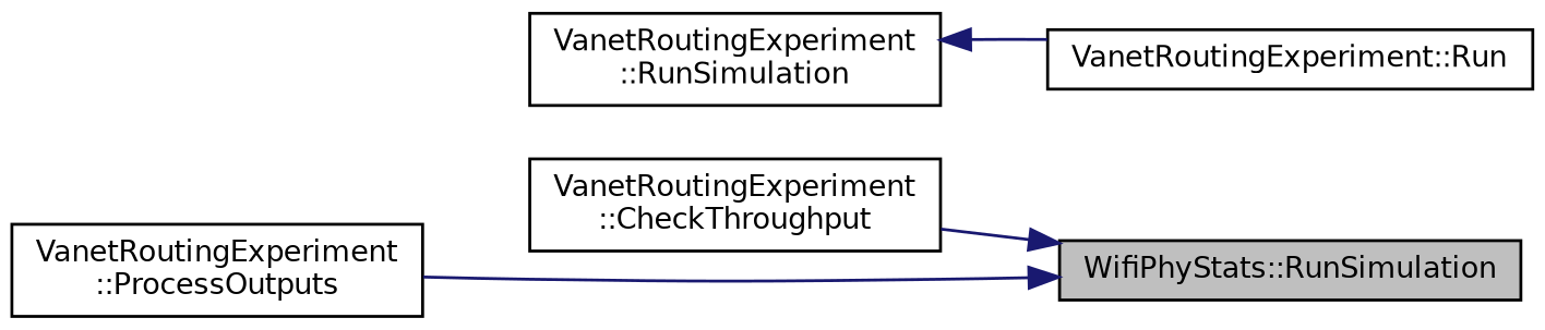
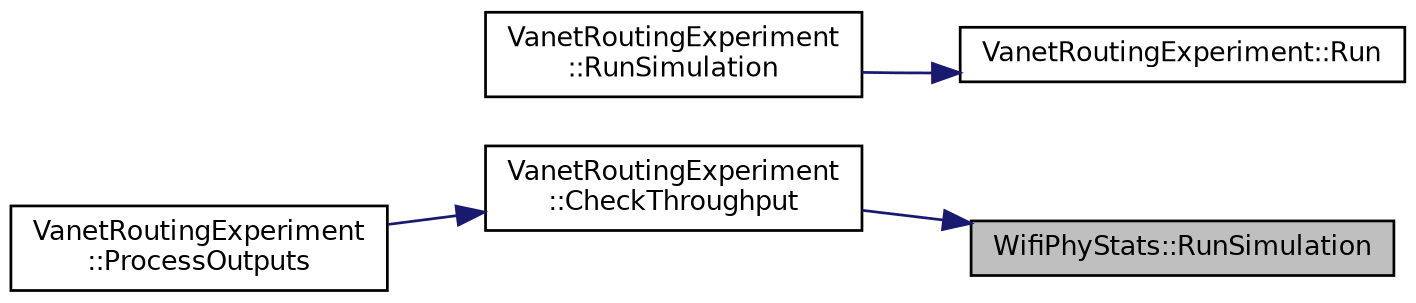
  digraph {
    rankdir=RL
    node [color=black fillcolor=white fontname=Helvetica fontsize=10 shape=record style=filled]
    edge [color=midnightblue dir=back fontname=Helvetica fontsize=10 labelfontname=Helvetica labelfontsize=10 style=solid]
    n1 [fillcolor=grey75 fontcolor=black height=0.2 label="WifiPhyStats::RunSimulation" width=0.4]
    n2 [height=0.2 label="VanetRoutingExperiment\l::CheckThroughput" width=0.4]
    n3 [height=0.2 label="VanetRoutingExperiment\l::ProcessOutputs" width=0.4]
    n4 [height=0.2 label="VanetRoutingExperiment::Run" width=0.4]
    n5 [height=0.2 label="VanetRoutingExperiment\l::RunSimulation" width=0.4]
    n1 -> n2
-   n1 -> n3
-   n5 -> n4
+   n2 -> n3
+   n4 -> n5
  }
